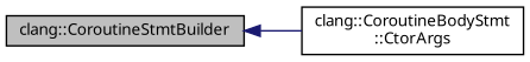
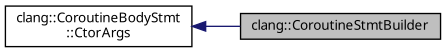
  digraph {
    rankdir=LR
    fontname="Noto Sans"
    node [color=black fontname="Noto Sans" fontsize=10 shape=record]
    n1 [fillcolor=grey75 fontcolor=black height=0.2 label="clang::CoroutineStmtBuilder" style=filled width=0.4]
    n2 [height=0.2 label="clang::CoroutineBodyStmt\l::CtorArgs" width=0.4]
-   n1 -> n2 [color=midnightblue dir=back fontname="Noto Sans" fontsize=10 labelfontname=Helvetica labelfontsize=10 style=solid]
+   n2 -> n1 [color=midnightblue dir=back fontname="Noto Sans" fontsize=10 labelfontname=Helvetica labelfontsize=10 style=solid]
  }
